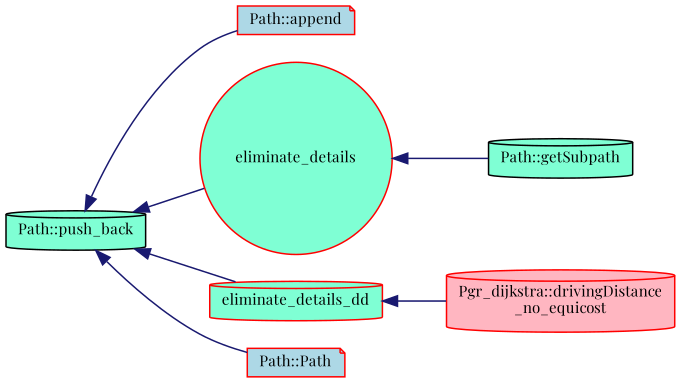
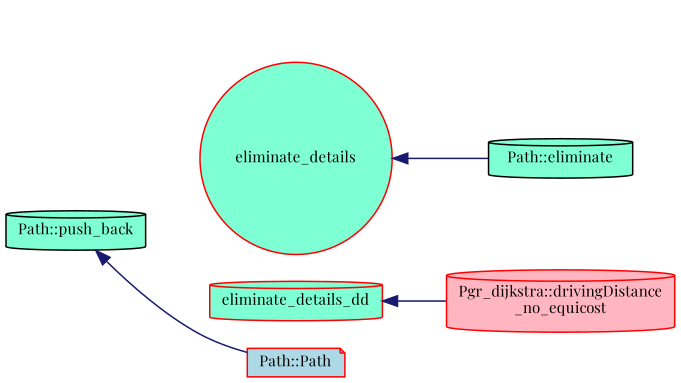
  digraph {
    fontname="Playfair Display"
    rankdir=LR
    node [color=red fillcolor=aquamarine fontname="Playfair Display" fontsize=10 shape=cylinder style=filled]
    edge [color=midnightblue dir=back fontname="Playfair Display" fontsize=10 labelfontname=Helvetica labelfontsize=10 style=solid]
    n1 [color=black fontcolor=black height=0.2 label="Path::push_back" width=0.4]
-   n2 [fillcolor=lightblue height=0.2 label="Path::append" shape=note width=0.4]
    n3 [height=0.2 label=eliminate_details shape=circle width=0.4]
    n4 [height=0.2 label=eliminate_details_dd width=0.4]
    n5 [fillcolor=lightblue height=0.2 label="Path::Path" shape=note width=0.4]
    n6 [fillcolor=lightpink height=0.2 label="Pgr_dijkstra::drivingDistance\l_no_equicost" width=0.4]
-   n7 [color=black height=0.2 label="Path::getSubpath" width=0.4]
-   n1 -> n2
-   n1 -> n3
-   n1 -> n4
+   n7 [color=black height=0.2 label="Path::eliminate" width=0.4]
    n1 -> n5
    n3 -> n7
    n4 -> n6
  }
